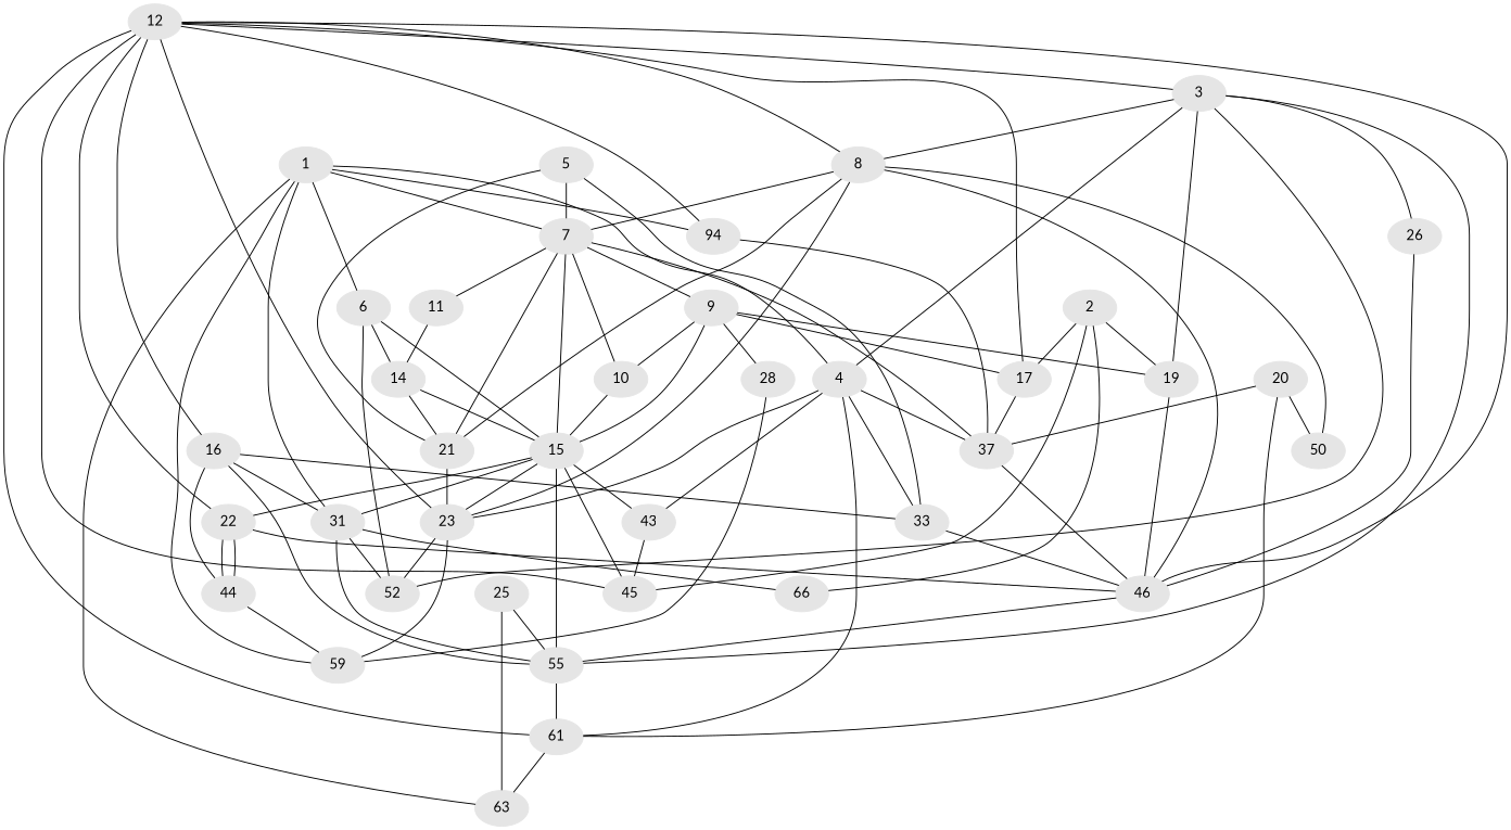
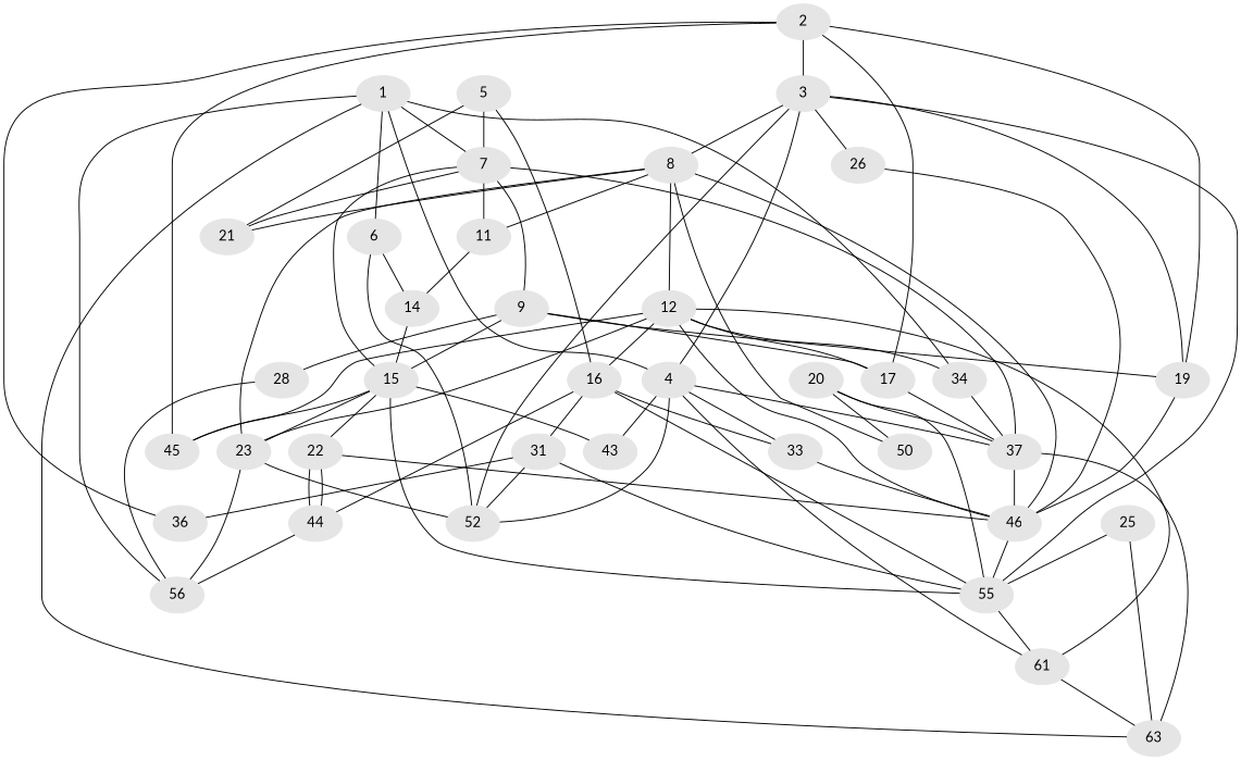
  graph {
    fontname=Lato
    node [color=gray90 fontname=Lato style=filled]
    edge [fontname=Lato]
    1 [super="+58"]
    4 [super="+42"]
    6 [super="+24"]
    7 [super="+35"]
    31 [super="+53"]
-   34 [super="+48" label=94]
-   59 [super="+65"]
+   34 [super="+48"]
+   59 [super="+65" label=56]
    63
    23 [super="+60"]
    33
    37 [super="+49"]
    43 [super="+56"]
    61 [super="+67"]
    52 [super="+62"]
    14 [super="+54"]
    15 [super="+32"]
    21 [super="+40"]
    9 [super="+38"]
-   10
    11 [super="+39"]
-   36 [label=66]
+   36
    55 [super="+64"]
    2 [super="+13"]
    3 [super="+68"]
    17 [super="+27"]
    19
    45 [super="+66"]
    8 [super="+47"]
    26
    46 [super="+57"]
    12 [super="+51"]
    50
    5
    16 [super="+18"]
    44
    22 [super="+29"]
    28 [super="+69"]
    20 [super="+41"]
    25
    1 -- 4
    1 -- 6
    1 -- 7
-   1 -- 31
    1 -- 34
    1 -- 59
    1 -- 63
-   4 -- 23
+   4 -- 52
    4 -- 33
    4 -- 37 [weight=2]
    4 -- 43
    4 -- 61
    6 -- 52
    6 -- 14
-   6 -- 15
    7 -- 37
    7 -- 15
    7 -- 21
    7 -- 9
-   7 -- 10
    7 -- 11
    31 -- 52
    31 -- 36
    31 -- 55
    34 -- 37
    23 -- 59
    23 -- 52 [weight=2]
    33 -- 46
+   37 -- 63
    37 -- 46
-   43 -- 45
    61 -- 63
    14 -- 15
-   14 -- 21
-   15 -- 31
    15 -- 23
    15 -- 43
    15 -- 55
    15 -- 45
    15 -- 22
-   21 -- 23
    9 -- 15
-   9 -- 10
    9 -- 17
    9 -- 19 [weight=2]
    9 -- 28 [weight=2]
-   10 -- 15
    11 -- 14
    55 -- 61
    2 -- 36
-   12 -- 3
+   2 -- 3
    2 -- 17
    2 -- 19
    2 -- 45
    3 -- 4
    3 -- 52
    3 -- 55
    3 -- 19
    3 -- 8 [weight=2]
    3 -- 26
    17 -- 37
    19 -- 46
    8 -- 23
    8 -- 21
-   8 -- 7
+   8 -- 11
    8 -- 46
    8 -- 12
    8 -- 50
    26 -- 46
    46 -- 55
    12 -- 34
    12 -- 23
    12 -- 61
    12 -- 17
    12 -- 45
    12 -- 46
    12 -- 16
-   12 -- 22 [weight=2]
    5 -- 7
    5 -- 21
-   5 -- 33
+   5 -- 16
    16 -- 31
    16 -- 33
    16 -- 55
    16 -- 44
    44 -- 59
    22 -- 46
    22 -- 44
    22 -- 44
    28 -- 59
    20 -- 37
-   20 -- 61
+   20 -- 55
    20 -- 50 [weight=2]
    25 -- 63
    25 -- 55
  }
